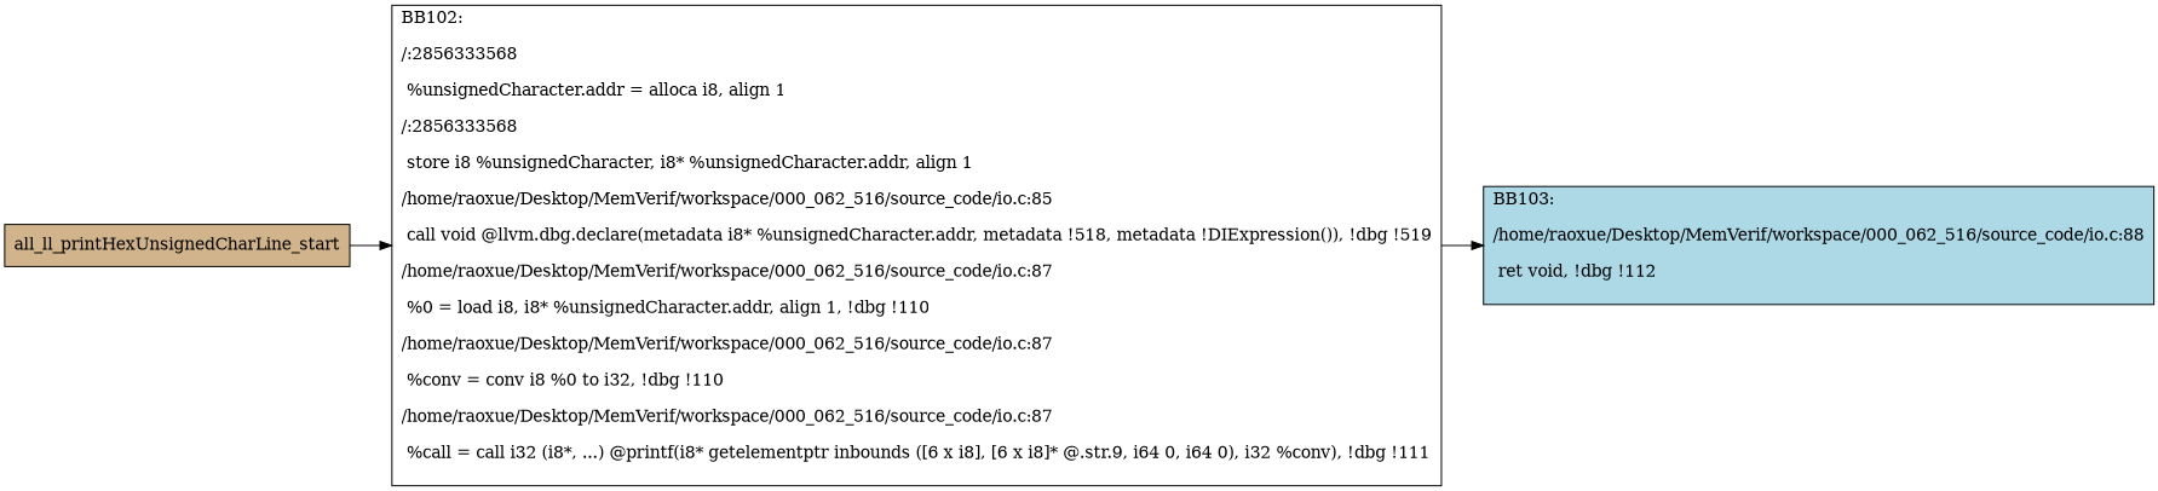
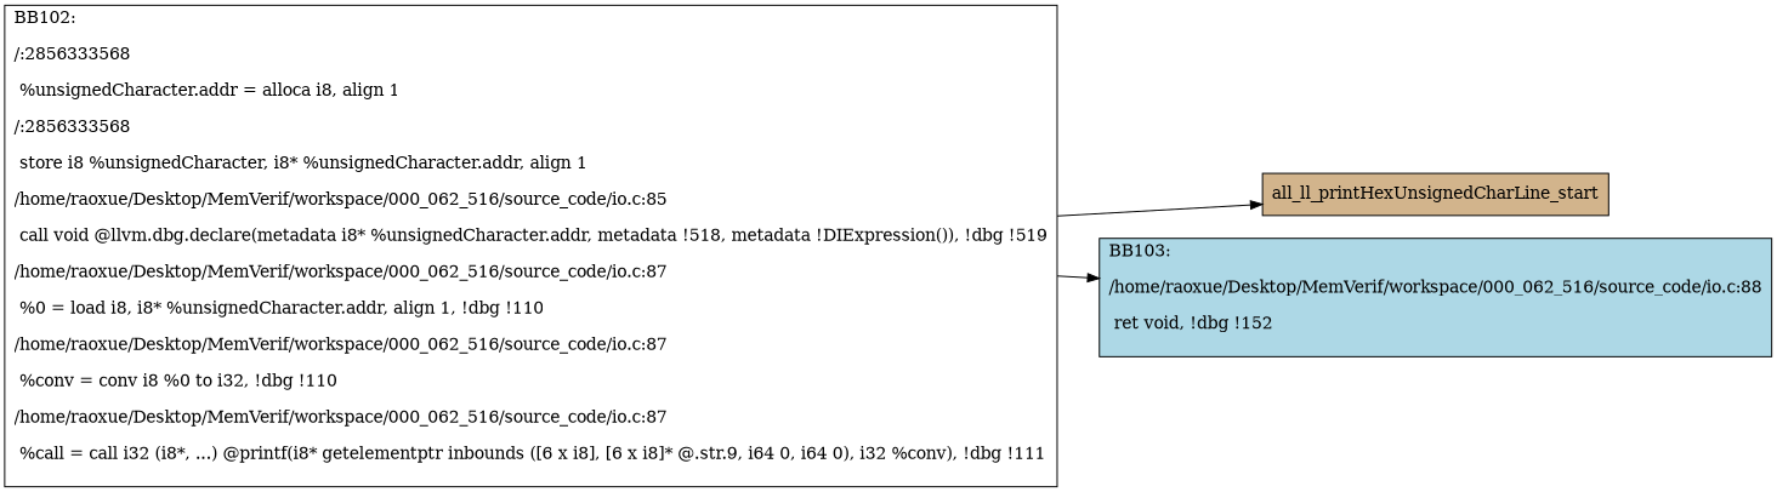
  digraph {
    rankdir=LR
    node [shape=record style=filled]
    n1 [fillcolor=tan label="{all_ll_printHexUnsignedCharLine_start}"]
    n2 [fillcolor=white label="{BB102:\l\l/:2856333568\l\n  %unsignedCharacter.addr = alloca i8, align 1\l\n/:2856333568\l\n  store i8 %unsignedCharacter, i8* %unsignedCharacter.addr, align 1\l\n/home/raoxue/Desktop/MemVerif/workspace/000_062_516/source_code/io.c:85\l\n  call void @llvm.dbg.declare(metadata i8* %unsignedCharacter.addr, metadata !518, metadata !DIExpression()), !dbg !519\l\n/home/raoxue/Desktop/MemVerif/workspace/000_062_516/source_code/io.c:87\l\n  %0 = load i8, i8* %unsignedCharacter.addr, align 1, !dbg !110\l\n/home/raoxue/Desktop/MemVerif/workspace/000_062_516/source_code/io.c:87\l\n  %conv = conv i8 %0 to i32, !dbg !110\l\n/home/raoxue/Desktop/MemVerif/workspace/000_062_516/source_code/io.c:87\l\n  %call = call i32 (i8*, ...) @printf(i8* getelementptr inbounds ([6 x i8], [6 x i8]* @.str.9, i64 0, i64 0), i32 %conv), !dbg !111\l\n}"]
-   n3 [fillcolor=lightblue label="{BB103:\l\l/home/raoxue/Desktop/MemVerif/workspace/000_062_516/source_code/io.c:88\l\n  ret void, !dbg !112\l\n}"]
-   n1 -> n2
+   n3 [fillcolor=lightblue label="{BB103:\l\l/home/raoxue/Desktop/MemVerif/workspace/000_062_516/source_code/io.c:88\l\n  ret void, !dbg !152\l\n}"]
+   n2 -> n1
    n2 -> n3
  }
